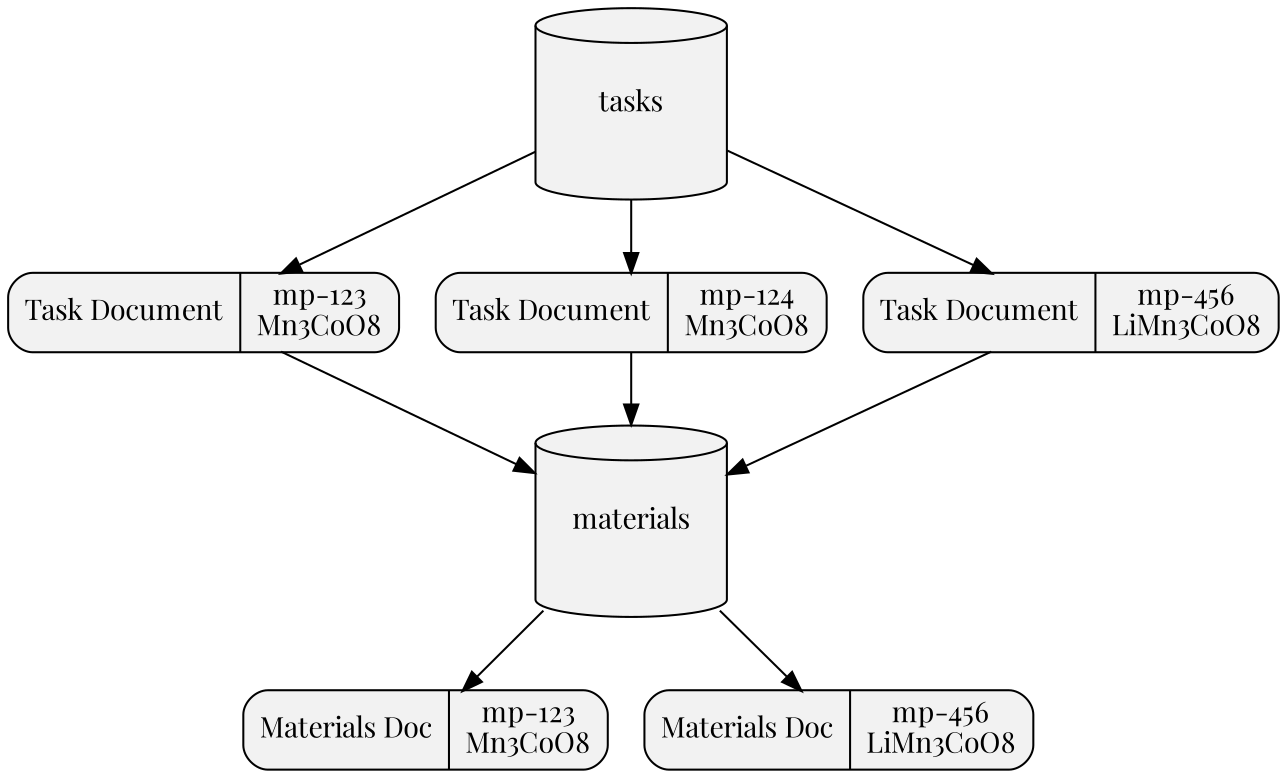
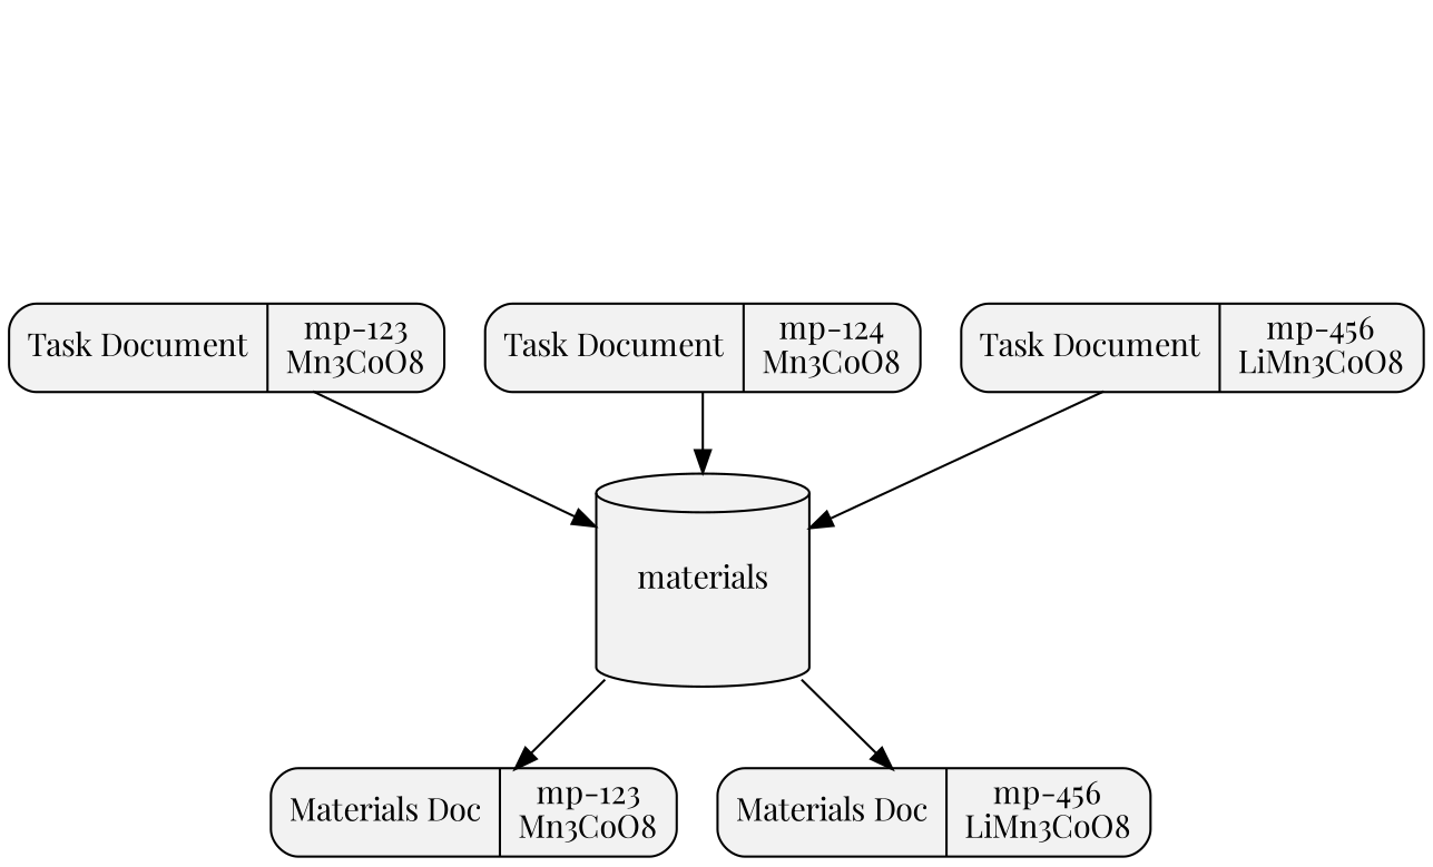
  digraph {
    rankdir=TB
    fontname="Playfair Display"
    node [fillcolor=gray95 rankdir=LR shape=record style="filled,rounded" fontname="Playfair Display"]
    edge [fontname="Playfair Display"]
-   tasks [height=1.3 shape=cylinder style=filled width=1.3]
    n2 [label="{{Task Document|mp-123\nMn3CoO8}}"]
    n3 [label="{{Task Document|mp-124\nMn3CoO8}}"]
    n4 [label="{{Task Document|mp-456\nLiMn3CoO8}}"]
    materials [height=1.3 shape=cylinder style=filled width=1.3]
    n6 [label="{{Materials Doc|mp-123\nMn3CoO8}}"]
    n7 [label="{{Materials Doc|mp-456\nLiMn3CoO8}}"]
-   tasks -> n2
-   tasks -> n3
-   tasks -> n4
    n2 -> materials
    n3 -> materials
    n4 -> materials
    materials -> n6
    materials -> n7
  }
